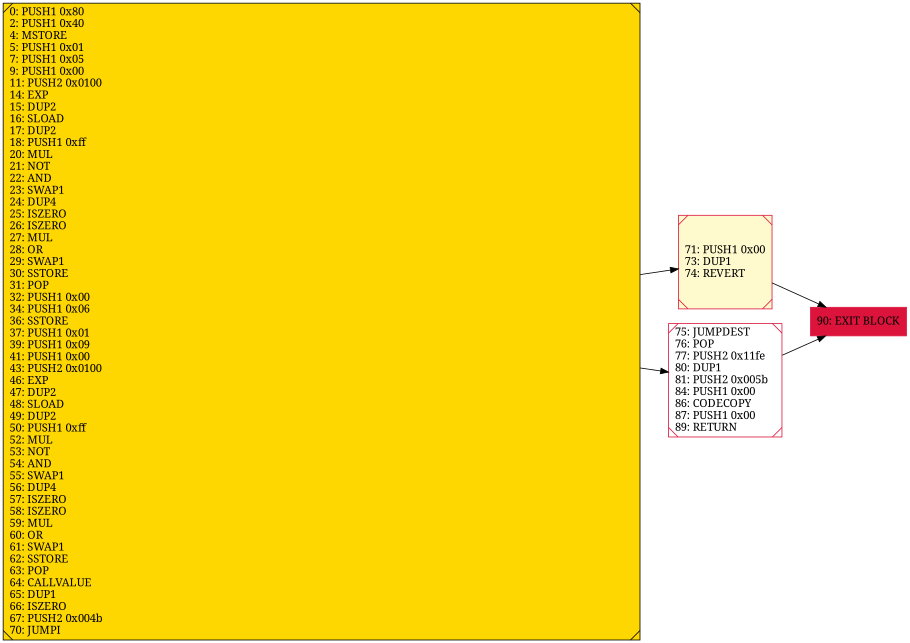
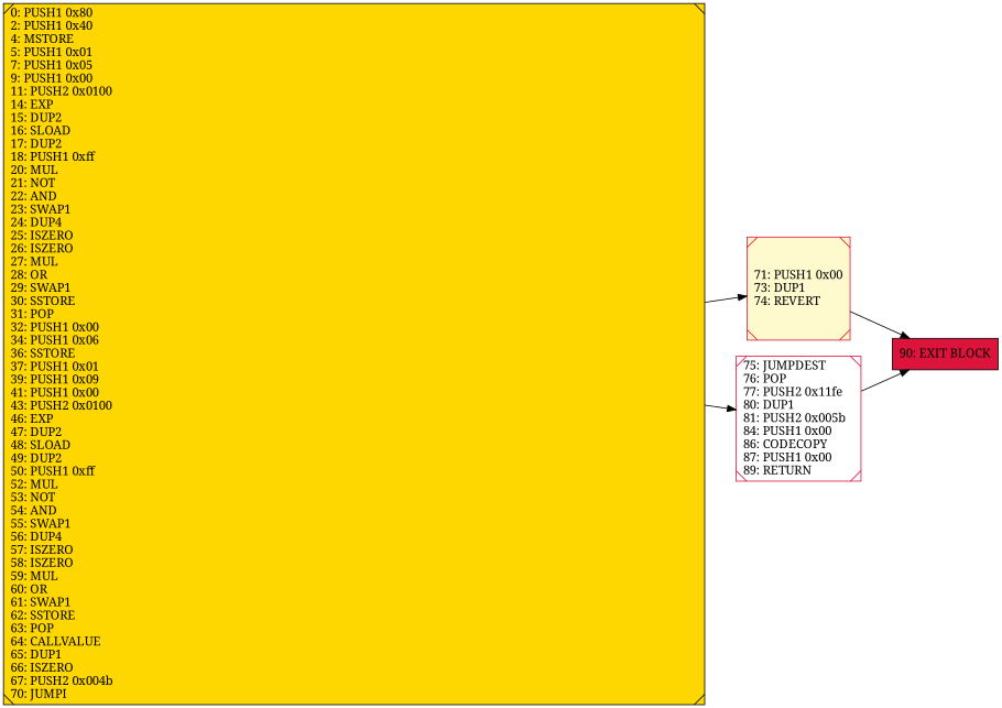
  digraph {
    rankdir=LR
    fontname="Noto Serif"
    node [color=black fontcolor=black fontname="Noto Serif" shape=Msquare style=filled]
    edge [fontname="Noto Serif"]
    n1 [fillcolor=gold label="0: PUSH1 0x80\l2: PUSH1 0x40\l4: MSTORE\l5: PUSH1 0x01\l7: PUSH1 0x05\l9: PUSH1 0x00\l11: PUSH2 0x0100\l14: EXP\l15: DUP2\l16: SLOAD\l17: DUP2\l18: PUSH1 0xff\l20: MUL\l21: NOT\l22: AND\l23: SWAP1\l24: DUP4\l25: ISZERO\l26: ISZERO\l27: MUL\l28: OR\l29: SWAP1\l30: SSTORE\l31: POP\l32: PUSH1 0x00\l34: PUSH1 0x06\l36: SSTORE\l37: PUSH1 0x01\l39: PUSH1 0x09\l41: PUSH1 0x00\l43: PUSH2 0x0100\l46: EXP\l47: DUP2\l48: SLOAD\l49: DUP2\l50: PUSH1 0xff\l52: MUL\l53: NOT\l54: AND\l55: SWAP1\l56: DUP4\l57: ISZERO\l58: ISZERO\l59: MUL\l60: OR\l61: SWAP1\l62: SSTORE\l63: POP\l64: CALLVALUE\l65: DUP1\l66: ISZERO\l67: PUSH2 0x004b\l70: JUMPI\l"]
    n2 [color=crimson fillcolor=lemonchiffon label="71: PUSH1 0x00\l73: DUP1\l74: REVERT\l"]
    n3 [color=crimson fillcolor=white label="75: JUMPDEST\l76: POP\l77: PUSH2 0x11fe\l80: DUP1\l81: PUSH2 0x005b\l84: PUSH1 0x00\l86: CODECOPY\l87: PUSH1 0x00\l89: RETURN\l"]
-   n4 [color=crimson fillcolor=crimson label="90: EXIT BLOCK\l" shape=box]
+   n4 [fillcolor=crimson label="90: EXIT BLOCK\l" shape=box]
    n1 -> n2
    n1 -> n3
    n2 -> n4
    n3 -> n4
  }
